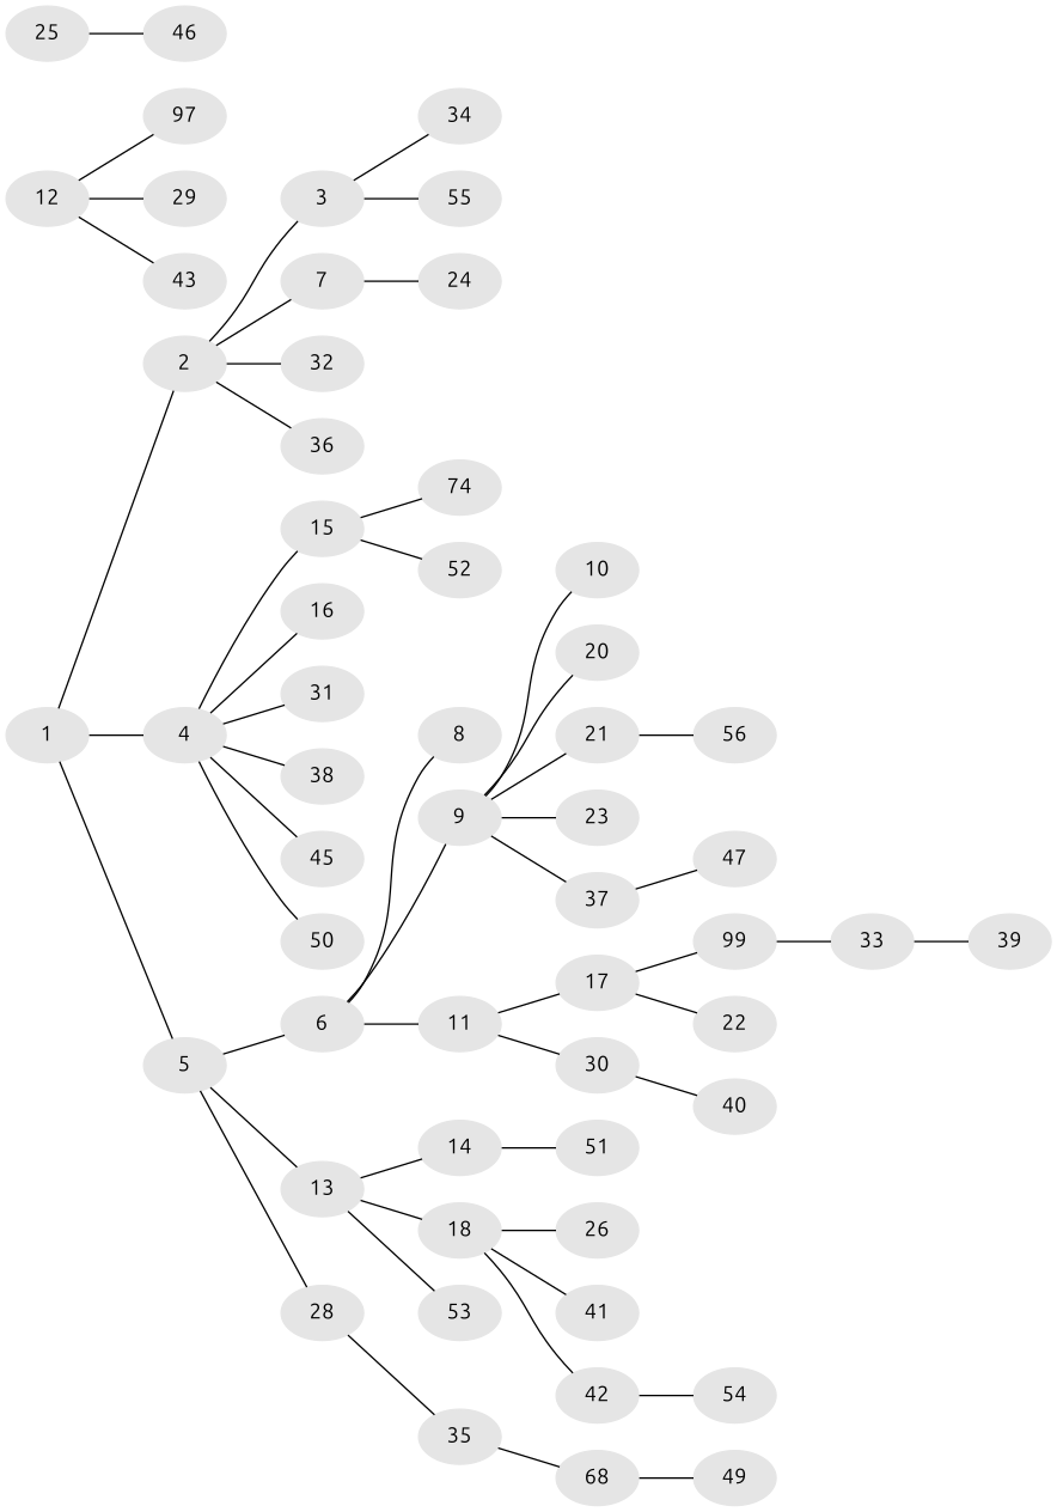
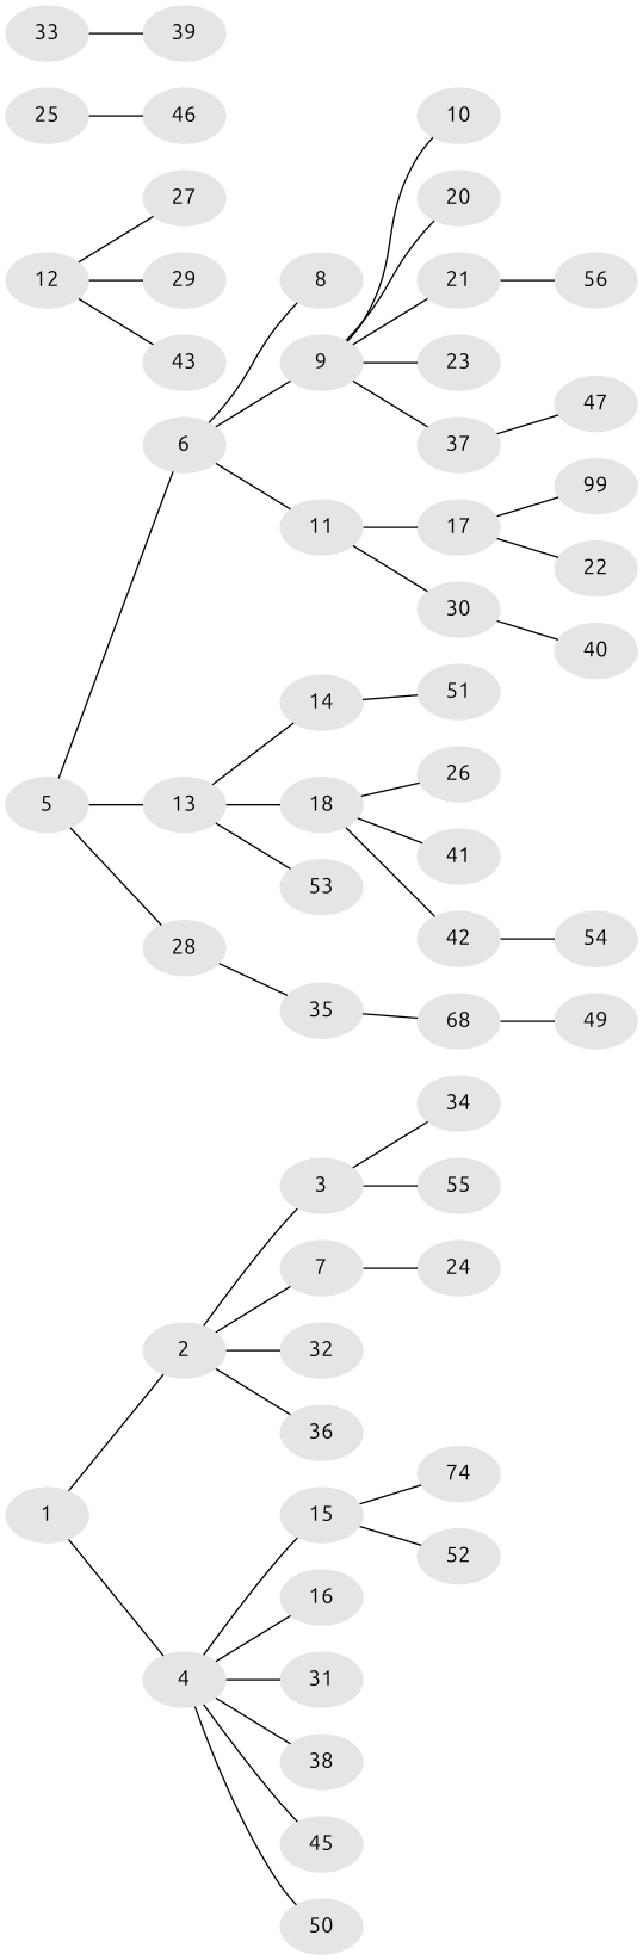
  graph {
    fontname=Ubuntu
    rankdir=LR
    node [color=gray90 fontname=Ubuntu style=filled]
    edge [fontname=Ubuntu]
    1
    2
    4
    5
    3
    7
    32
    36
    15
    16
    31
    38
    45
    50
    6
    13
    28
    12
-   27 [label=97]
+   27
    29
    43
    34
    55
    24
    n25 [label=74]
    52
    8
    9
    11
    14
    18
    53
    35
    10
    20
    21
    23
    37
    17
    30
    25
    46
    56
    47
    n45 [label=99]
    22
    40
    51
    26
    41
    42
    33
    54
    39
    n55 [label=68]
    49
    1 -- 2
    1 -- 4
-   1 -- 5
    2 -- 3
    2 -- 7
    2 -- 32
    2 -- 36
    4 -- 15
    4 -- 16
    4 -- 31
    4 -- 38
    4 -- 45
    4 -- 50
    5 -- 6
    5 -- 13
    5 -- 28
    3 -- 34
    3 -- 55
    7 -- 24
    15 -- n25
    15 -- 52
    6 -- 8
    6 -- 9
    6 -- 11
    13 -- 14
    13 -- 18
    13 -- 53
    28 -- 35
    12 -- 27
    12 -- 29
    12 -- 43
    9 -- 10
    9 -- 20
    9 -- 21
    9 -- 23
    9 -- 37
    11 -- 17
    11 -- 30
    14 -- 51
    18 -- 26
    18 -- 41
    18 -- 42
    35 -- n55
    21 -- 56
    37 -- 47
    17 -- n45
    17 -- 22
    30 -- 40
    25 -- 46
-   n45 -- 33
    42 -- 54
    33 -- 39
    n55 -- 49
  }
